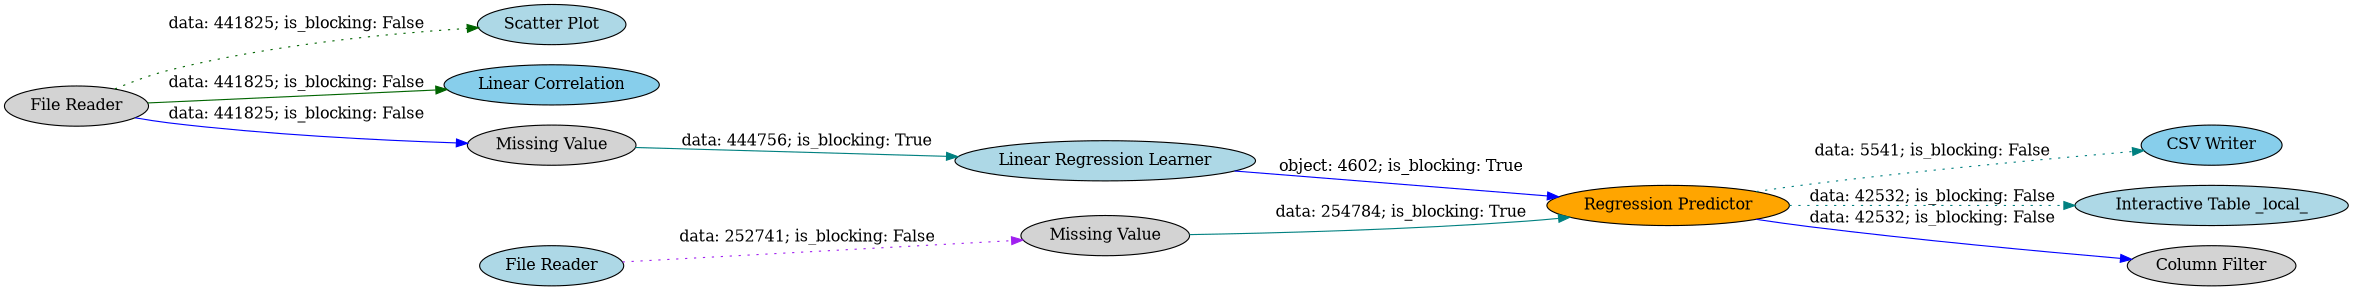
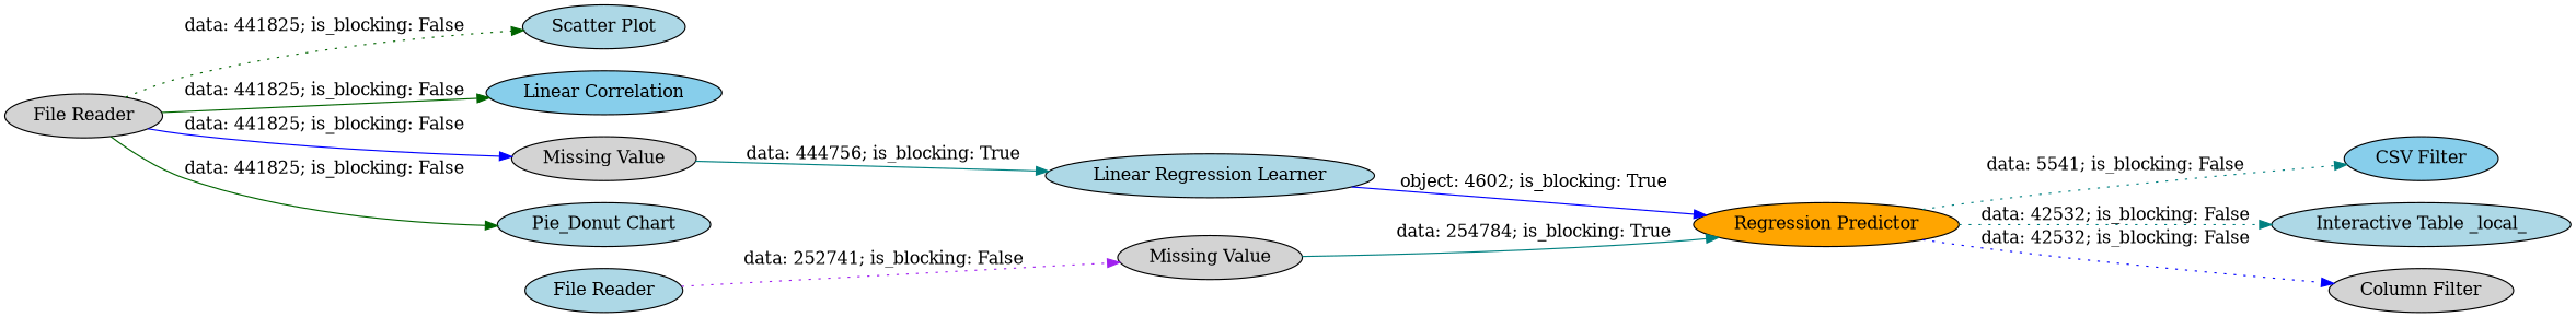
  digraph {
    rankdir=LR
    node [fillcolor=lightblue style=filled]
    edge [color=teal style=solid]
    n1 [label="Scatter Plot"]
-   n2 [fillcolor=skyblue label="CSV Writer"]
+   n2 [fillcolor=skyblue label="CSV Filter"]
    n3 [label="Interactive Table _local_"]
    n4 [label="Linear Regression Learner"]
    n5 [fillcolor=orange label="Regression Predictor"]
    n6 [fillcolor=lightgrey label="Column Filter"]
    n7 [fillcolor=skyblue label="Linear Correlation"]
    n8 [fillcolor=lightgrey label="Missing Value"]
    n9 [label="File Reader"]
    n10 [fillcolor=lightgrey label="Missing Value"]
+   n11 [label="Pie_Donut Chart"]
    n12 [fillcolor=lightgrey label="File Reader"]
    n4 -> n5 [color=blue label="object: 4602; is_blocking: True"]
    n5 -> n2 [label="data: 5541; is_blocking: False" style=dotted]
    n5 -> n3 [label="data: 42532; is_blocking: False" style=dotted]
-   n5 -> n6 [color=blue label="data: 42532; is_blocking: False"]
+   n5 -> n6 [color=blue label="data: 42532; is_blocking: False" style=dotted]
    n8 -> n4 [label="data: 444756; is_blocking: True"]
    n9 -> n10 [color=purple label="data: 252741; is_blocking: False" style=dotted]
    n10 -> n5 [label="data: 254784; is_blocking: True"]
    n12 -> n1 [color=darkgreen label="data: 441825; is_blocking: False" style=dotted]
    n12 -> n7 [color=darkgreen label="data: 441825; is_blocking: False"]
    n12 -> n8 [color=blue label="data: 441825; is_blocking: False"]
+   n12 -> n11 [color=darkgreen label="data: 441825; is_blocking: False"]
  }
